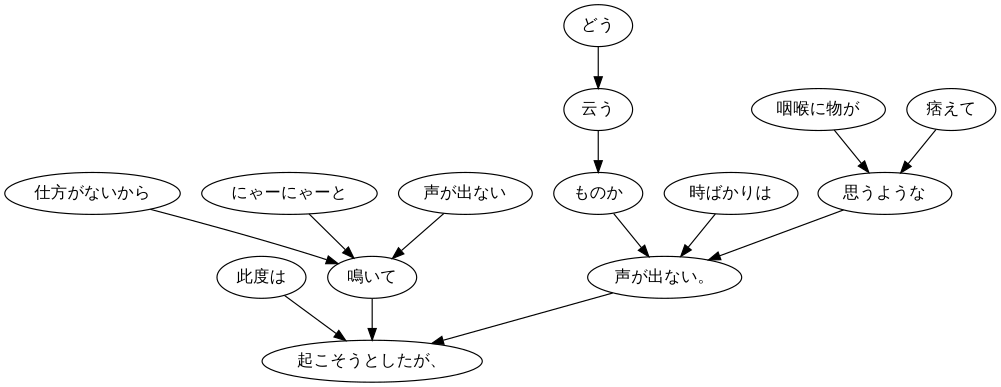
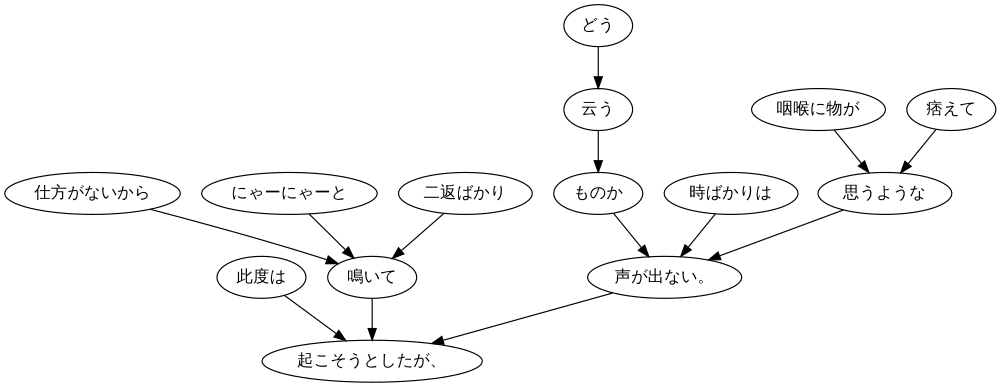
  digraph {
    n1 [label="此度は"]
    n2 [label="起こそうとしたが、"]
    n3 [label="仕方がないから"]
    n4 [label="鳴いて"]
    n5 [label="にゃーにゃーと"]
-   n6 [label="声が出ない"]
+   n6 [label="二返ばかり"]
    n7 [label="声が出ない。"]
    n8 [label="どう"]
    n9 [label="云う"]
    n10 [label="ものか"]
    n11 [label="時ばかりは"]
    n12 [label="咽喉に物が"]
    n13 [label="思うような"]
    n14 [label="痞えて"]
    n1 -> n2
    n3 -> n4
    n4 -> n2
    n5 -> n4
    n6 -> n4
    n7 -> n2
    n8 -> n9
    n9 -> n10
    n10 -> n7
    n11 -> n7
    n12 -> n13
    n13 -> n7
    n14 -> n13
  }
